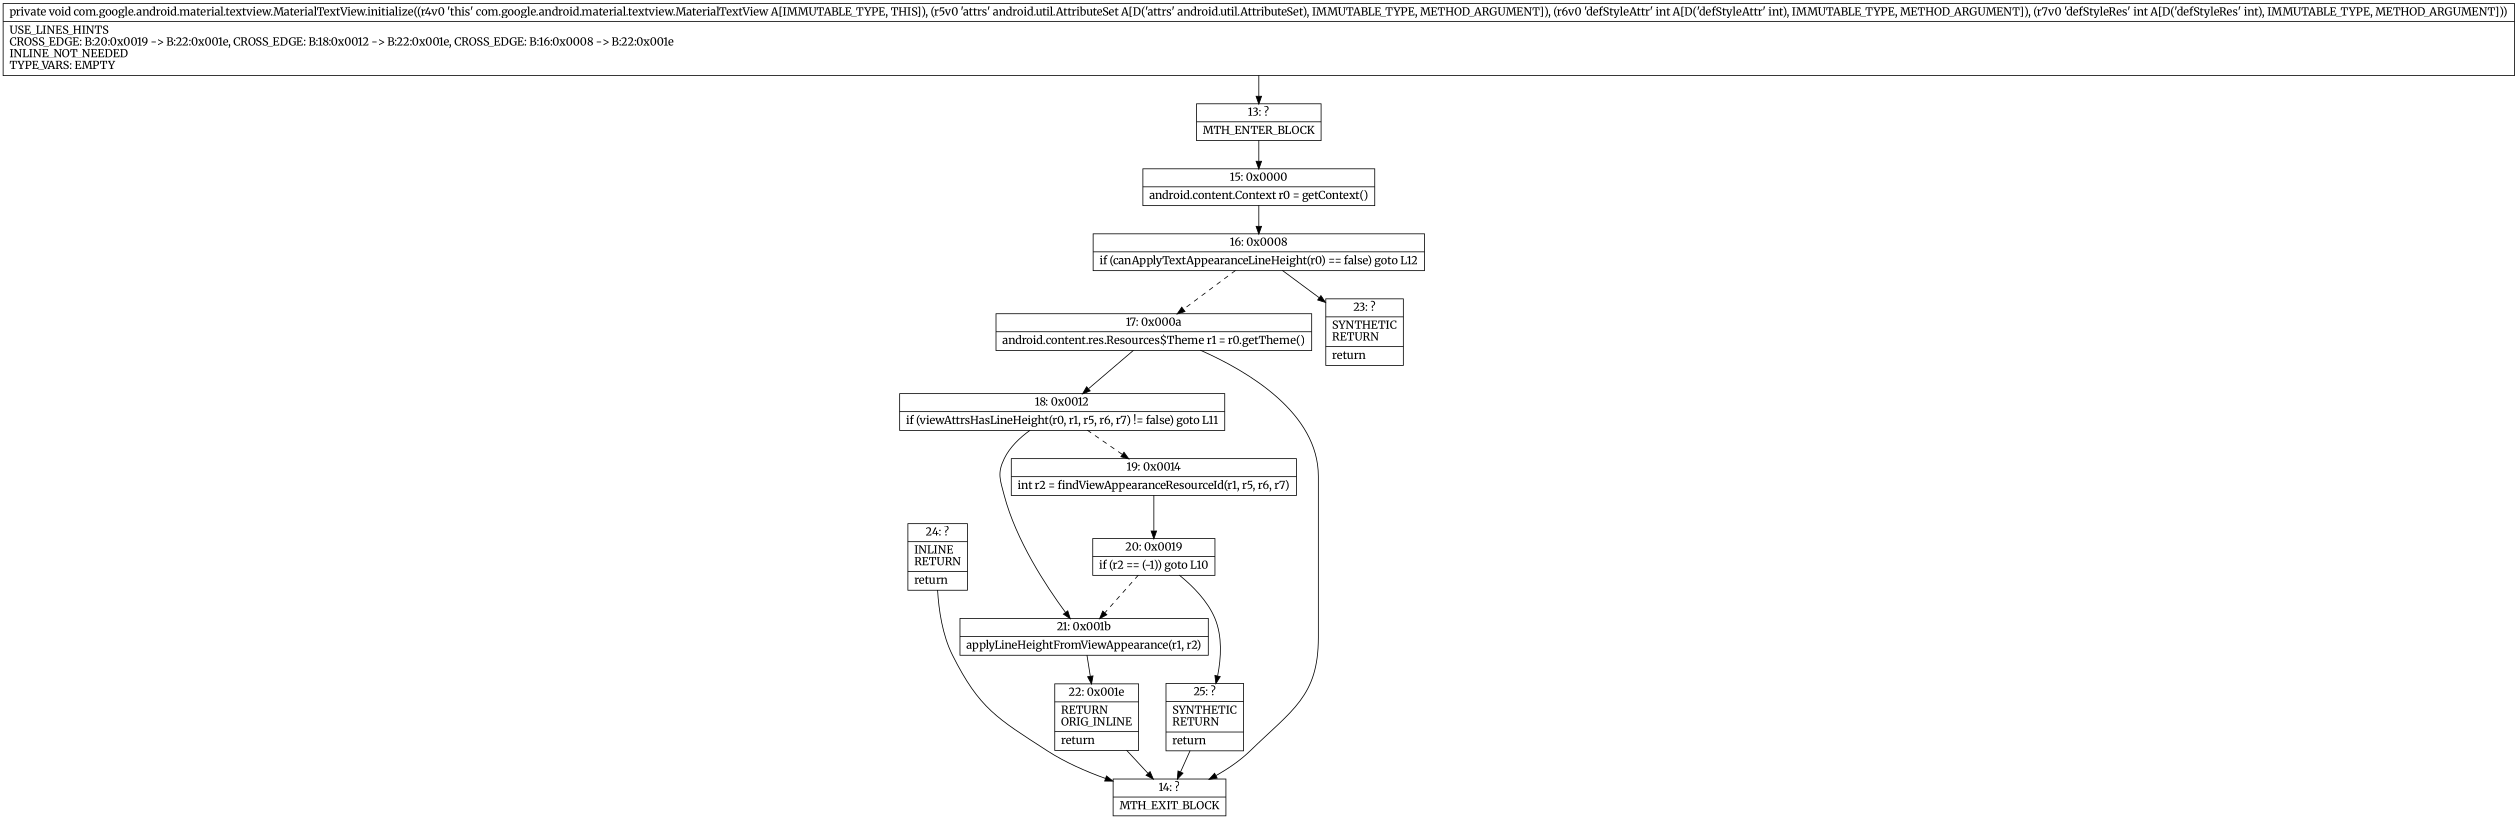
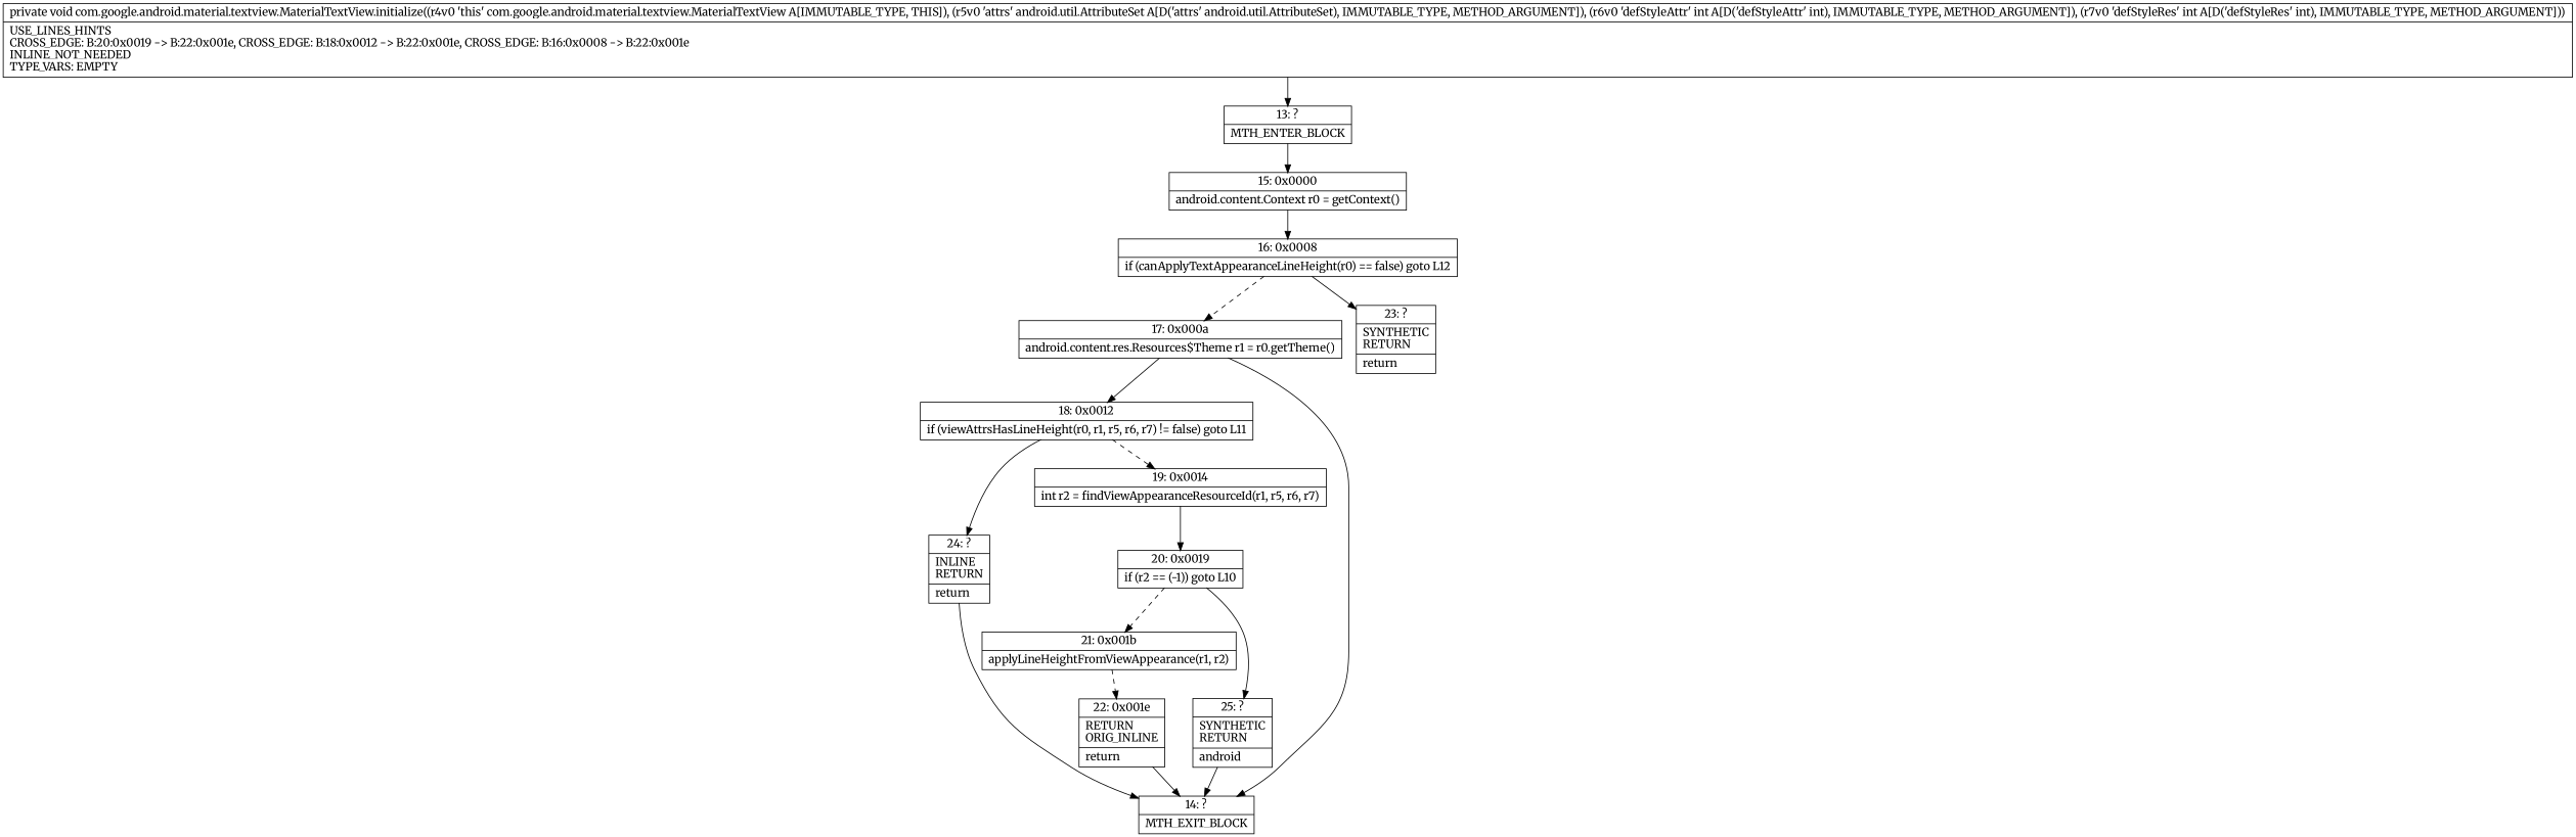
  digraph {
    fontname=Merriweather
    node [fontname=Merriweather shape=record]
    edge [fontname=Merriweather]
    n1 [label="{13\:\ ?|MTH_ENTER_BLOCK\l}"]
    n2 [label="{15\:\ 0x0000|android.content.Context r0 = getContext()\l}"]
    n3 [label="{16\:\ 0x0008|if (canApplyTextAppearanceLineHeight(r0) == false) goto L12\l}"]
    n4 [label="{17\:\ 0x000a|android.content.res.Resources$Theme r1 = r0.getTheme()\l}"]
    n5 [label="{23\:\ ?|SYNTHETIC\lRETURN\l|return\l}"]
    n6 [label="{18\:\ 0x0012|if (viewAttrsHasLineHeight(r0, r1, r5, r6, r7) != false) goto L11\l}"]
    n7 [label="{14\:\ ?|MTH_EXIT_BLOCK\l}"]
    n8 [label="{19\:\ 0x0014|int r2 = findViewAppearanceResourceId(r1, r5, r6, r7)\l}"]
    n9 [label="{24\:\ ?|INLINE\lRETURN\l|return\l}"]
    n10 [label="{20\:\ 0x0019|if (r2 == (\-1)) goto L10\l}"]
    n11 [label="{21\:\ 0x001b|applyLineHeightFromViewAppearance(r1, r2)\l}"]
-   n12 [label="{25\:\ ?|SYNTHETIC\lRETURN\l|return\l}"]
+   n12 [label="{25\:\ ?|SYNTHETIC\lRETURN\l|android\l}"]
    n13 [label="{22\:\ 0x001e|RETURN\lORIG_INLINE\l|return\l}"]
    n14 [label="{private void com.google.android.material.textview.MaterialTextView.initialize((r4v0 'this' com.google.android.material.textview.MaterialTextView A[IMMUTABLE_TYPE, THIS]), (r5v0 'attrs' android.util.AttributeSet A[D('attrs' android.util.AttributeSet), IMMUTABLE_TYPE, METHOD_ARGUMENT]), (r6v0 'defStyleAttr' int A[D('defStyleAttr' int), IMMUTABLE_TYPE, METHOD_ARGUMENT]), (r7v0 'defStyleRes' int A[D('defStyleRes' int), IMMUTABLE_TYPE, METHOD_ARGUMENT]))  | USE_LINES_HINTS\lCROSS_EDGE: B:20:0x0019 \-\> B:22:0x001e, CROSS_EDGE: B:18:0x0012 \-\> B:22:0x001e, CROSS_EDGE: B:16:0x0008 \-\> B:22:0x001e\lINLINE_NOT_NEEDED\lTYPE_VARS: EMPTY\l}"]
    n1 -> n2
    n2 -> n3
    n3 -> n4 [style=dashed]
    n3 -> n5
    n4 -> n6
    n4 -> n7
    n6 -> n8 [style=dashed]
-   n6 -> n11
+   n6 -> n9
    n8 -> n10
    n9 -> n7
    n10 -> n11 [style=dashed]
    n10 -> n12
-   n11 -> n13
+   n11 -> n13 [style=dashed]
    n12 -> n7
    n13 -> n7
    n14 -> n1
  }
